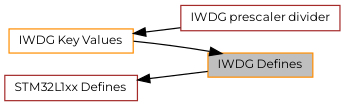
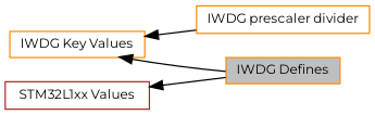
  digraph {
    fontname=Montserrat
    rankdir=LR
    node [color=darkorange fillcolor=white fontname=Montserrat fontsize=10 shape=record style=filled]
    edge [dir=back fontname=Montserrat fontsize=10 labelfontname=Helvetica labelfontsize=10 shape=plaintext style=solid]
    n1 [height=0.2 label="IWDG Key Values" width=0.4]
-   n2 [color=brown height=0.2 label="IWDG prescaler divider" width=0.4]
+   n2 [height=0.2 label="IWDG prescaler divider" width=0.4]
    n3 [fillcolor=grey75 fontcolor=black height=0.2 label="IWDG Defines" width=0.4]
-   n4 [color=brown height=0.2 label="STM32L1xx Defines" width=0.4]
+   n4 [color=brown height=0.2 label="STM32L1xx Values" width=0.4]
    n1 -> n2
-   n3 -> n1
+   n1 -> n3
    n4 -> n3
  }
